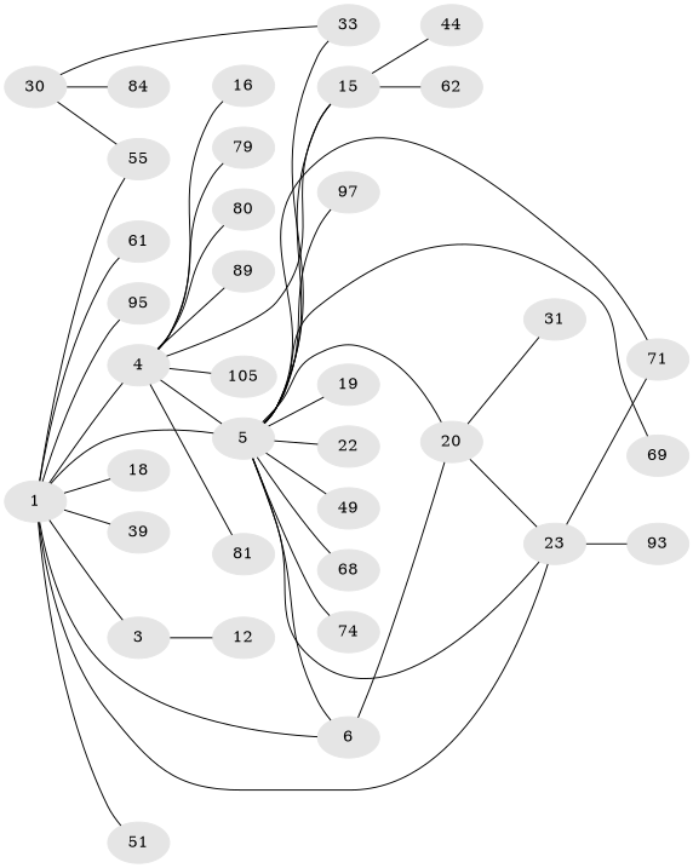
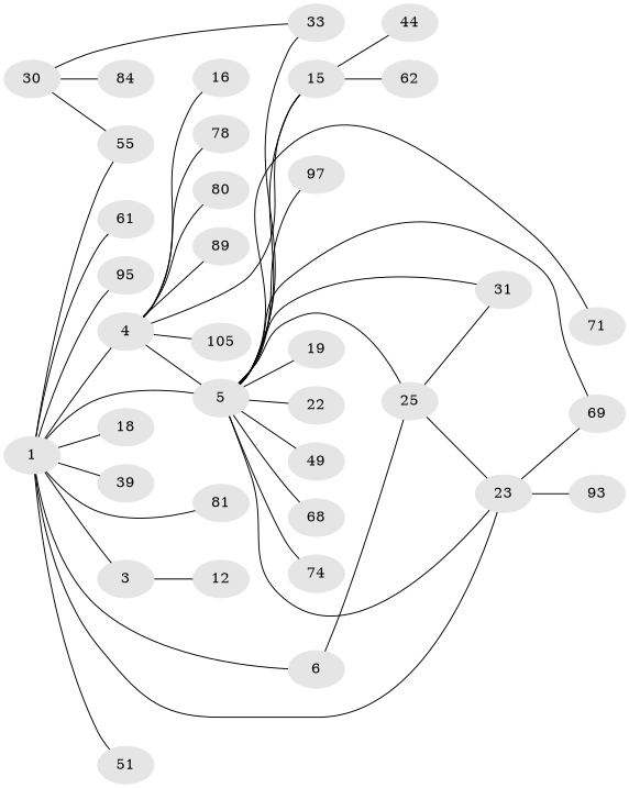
  graph {
    rankdir=LR
    node [color=gray90 style=filled]
    1 [super="+9+2+112+67+57"]
    3
    4 [super="+38+8+88+32"]
    5 [super="+27+11+7+53"]
    6 [super="+10+26"]
    18 [super="+113"]
    23 [super="+48+59+54"]
    39
    51 [super="+58"]
    55
    61 [super="+111"]
    95
    12
    15 [super="+17+25+63"]
    16 [super="+96"]
-   79 [super="+82"]
+   79 [super="+82" label=78]
    80
    81 [super="+104"]
    89
    105
    19
-   20 [super="+78+100"]
+   20 [super="+78+100" label=25]
    22
    33 [super="+52"]
    49
    68 [super="+73"]
    69
    71
    74
    n30 [label=97]
    93
    44
    62 [super="+66"]
    31 [super="+90+40"]
    30 [super="+60+41"]
    84 [super="+114"]
    1 -- 3
    1 -- 4
    1 -- 5
    1 -- 6
    1 -- 18
    1 -- 23
    1 -- 39
    1 -- 51
    1 -- 55
    1 -- 61
    1 -- 95
    3 -- 12
    4 -- 5
    4 -- 15
    4 -- 16
    4 -- 79
    4 -- 80
-   4 -- 81
+   1 -- 81
    4 -- 89
    4 -- 105
-   5 -- 6
+   5 -- 31
    5 -- 23 [weight=2]
    5 -- 15
    5 -- 19
    5 -- 20
    5 -- 22
    5 -- 33
    5 -- 49
    5 -- 68
    5 -- 69
    5 -- 71
    5 -- 74
    5 -- n30
    6 -- 20
-   23 -- 71
+   23 -- 69
    23 -- 93
    15 -- 44
    15 -- 62
    20 -- 23
    20 -- 31
    30 -- 55
    30 -- 33
    30 -- 84
  }
